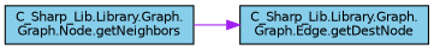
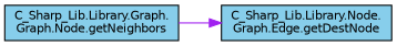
  digraph {
    rankdir=LR
    node [color=black fillcolor=skyblue fontname=Helvetica fontsize=10 shape=record style=filled]
    n1 [fontcolor=black height=0.2 label="C_Sharp_Lib.Library.Graph.\lGraph.Node.getNeighbors" width=0.4]
-   n2 [height=0.2 label="C_Sharp_Lib.Library.Graph.\lGraph.Edge.getDestNode" width=0.4]
+   n2 [height=0.2 label="C_Sharp_Lib.Library.Node.\lGraph.Edge.getDestNode" width=0.4]
    n1 -> n2 [color=purple fontname=Helvetica fontsize=10 labelfontname=Helvetica labelfontsize=10 style=solid]
  }
